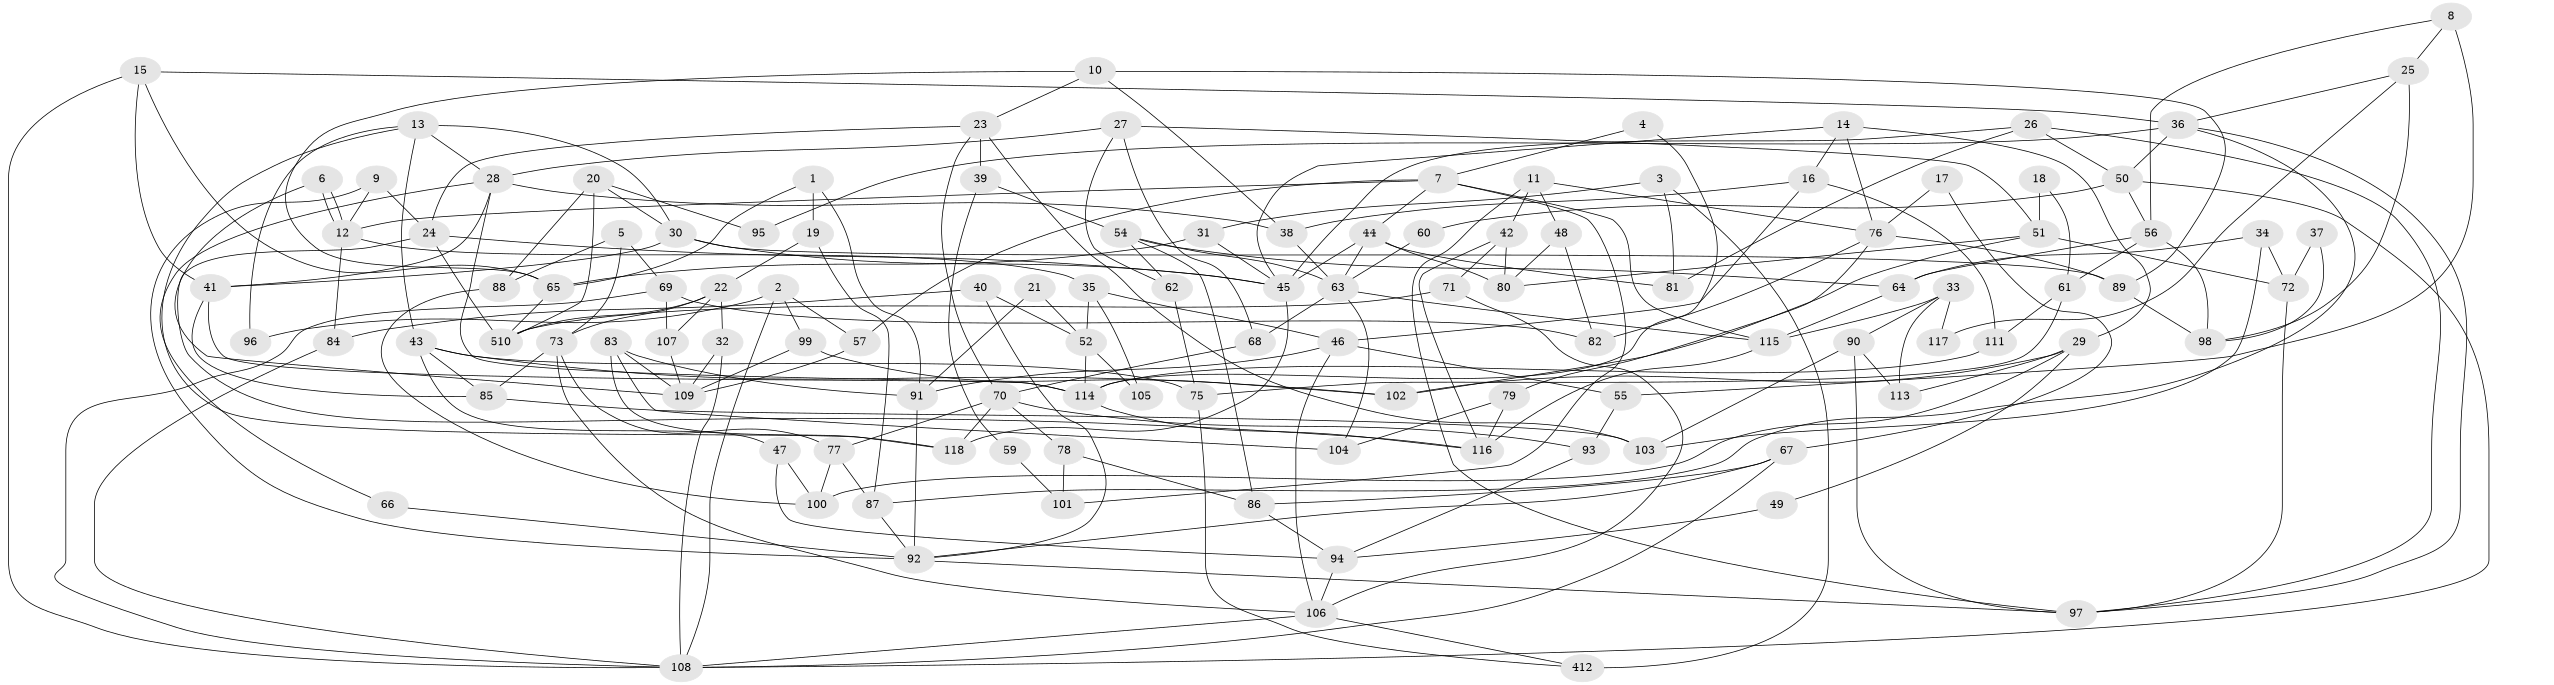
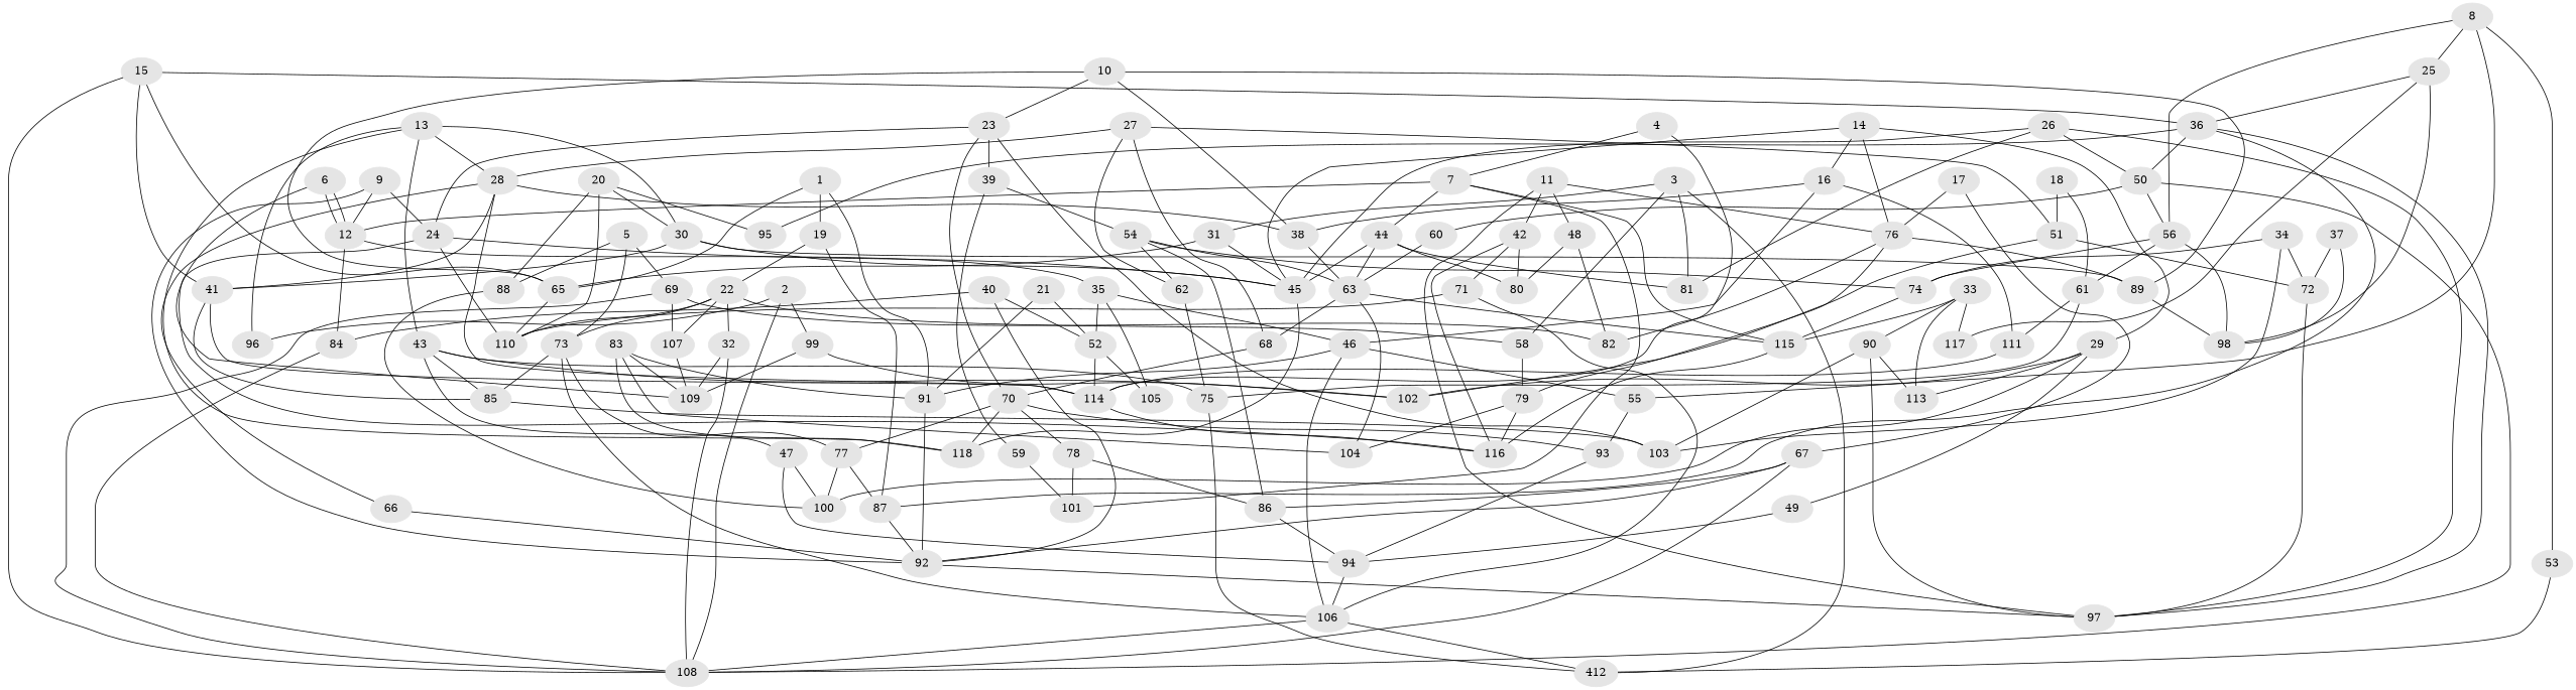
  graph {
    node [color=gray90 style=filled]
    1
    19
    65
    91
    22
    87
-   110 [label=510]
+   110
    92
    2
-   57
    96
    99
    108
    109
    102
    3
    31
+   58
    81
    n20 [label=412]
    45
    79
    4
    7
    114
    12
    44
    101
    115
    116
    5
    69
    73
    88
    107
    82
    85
    106
    77
    100
    6
    35
    84
    63
    80
    8
    25
+   53
    55
    56
    36
    98
    117
    93
    61
-   64
+   64 [label=74]
    9
    24
    97
    10
    23
    38
    89
    39
    70
    103
    11
    42
    48
    76
    71
    46
    52
    105
    13
    28
    30
    43
    118
    41
    66
    47
    75
    14
    16
    29
    111
    49
    113
    15
    95
    50
    17
    67
    86
    18
    51
    72
    32
    20
    21
    54
    59
    78
    26
    60
    27
    62
    68
    94
    33
    90
    34
    37
    104
    40
    83
    1 -- 19
    1 -- 65
    1 -- 91
    19 -- 22
    19 -- 87
    65 -- 110
    91 -- 92
    22 -- 110
+   22 -- 58
    22 -- 73
    22 -- 107
    22 -- 32
    87 -- 92
    92 -- 97
-   2 -- 57
    2 -- 96
    2 -- 99
    2 -- 108
-   57 -- 109
    99 -- 109
    99 -- 102
    3 -- 31
+   3 -- 58
    3 -- 81
    3 -- n20
    31 -- 65
    31 -- 45
+   58 -- 79
    45 -- 118
    79 -- 116
    79 -- 104
    4 -- 7
    4 -- 114
-   7 -- 57
    7 -- 12
    7 -- 44
    7 -- 101
    7 -- 115
    114 -- 116
    12 -- 35
    12 -- 84
    44 -- 81
    44 -- 45
    44 -- 63
    44 -- 80
    115 -- 116
    5 -- 69
    5 -- 73
    5 -- 88
    69 -- 108
    69 -- 107
    69 -- 82
    73 -- 85
    73 -- 106
    73 -- 77
    88 -- 100
    107 -- 109
    85 -- 103
    106 -- 108
    106 -- n20
    77 -- 87
    77 -- 100
    6 -- 109
    6 -- 12
    6 -- 12
    35 -- 46
    35 -- 52
    35 -- 105
    84 -- 108
    63 -- 115
    63 -- 68
    63 -- 104
    8 -- 25
+   8 -- 53
    8 -- 55
    8 -- 56
    25 -- 36
    25 -- 98
    25 -- 117
+   53 -- n20
    55 -- 93
    56 -- 98
    56 -- 61
    56 -- 64
    36 -- 87
    36 -- 97
    36 -- 95
    36 -- 50
    93 -- 94
    61 -- 75
    61 -- 111
    64 -- 115
    9 -- 92
    9 -- 12
    9 -- 24
    24 -- 110
    24 -- 45
    24 -- 116
    10 -- 65
    10 -- 23
    10 -- 38
    10 -- 89
    23 -- 24
    23 -- 39
    23 -- 70
    23 -- 103
    38 -- 63
    89 -- 98
    39 -- 54
    39 -- 59
    70 -- 77
    70 -- 93
    70 -- 118
    70 -- 78
    11 -- 97
    11 -- 42
    11 -- 48
    11 -- 76
    42 -- 116
    42 -- 80
    42 -- 71
    48 -- 82
    48 -- 80
    76 -- 79
    76 -- 82
    76 -- 89
    71 -- 110
    71 -- 106
    46 -- 91
    46 -- 106
    46 -- 55
    52 -- 114
    52 -- 105
    13 -- 96
    13 -- 28
    13 -- 30
    13 -- 43
    13 -- 118
    28 -- 114
    28 -- 38
    28 -- 41
    28 -- 66
    30 -- 45
    30 -- 89
    30 -- 41
    43 -- 102
    43 -- 85
    43 -- 47
    43 -- 75
    41 -- 114
    41 -- 85
    66 -- 92
    47 -- 100
    47 -- 94
    75 -- n20
    14 -- 45
    14 -- 76
    14 -- 16
    14 -- 29
    16 -- 38
    16 -- 46
    16 -- 111
    29 -- 102
    29 -- 100
    29 -- 49
    29 -- 113
    111 -- 114
    49 -- 94
    15 -- 65
    15 -- 108
    15 -- 36
    15 -- 41
    50 -- 108
    50 -- 56
    50 -- 60
    17 -- 76
    17 -- 67
    67 -- 92
    67 -- 108
    67 -- 86
    86 -- 94
    18 -- 61
    18 -- 51
    51 -- 102
-   51 -- 80
    51 -- 72
    72 -- 97
    32 -- 108
    32 -- 109
    20 -- 110
    20 -- 88
    20 -- 30
    20 -- 95
    21 -- 91
    21 -- 52
    54 -- 63
    54 -- 64
    54 -- 86
    54 -- 62
    59 -- 101
    78 -- 101
    78 -- 86
    26 -- 81
    26 -- 45
    26 -- 97
    26 -- 50
    60 -- 63
    27 -- 28
    27 -- 51
    27 -- 62
    27 -- 68
    62 -- 75
    68 -- 70
    94 -- 106
    33 -- 115
    33 -- 117
    33 -- 113
    33 -- 90
    90 -- 97
    90 -- 103
    90 -- 113
    34 -- 64
    34 -- 103
    34 -- 72
    37 -- 98
    37 -- 72
    40 -- 92
    40 -- 84
    40 -- 52
    83 -- 91
    83 -- 109
    83 -- 118
    83 -- 104
  }
